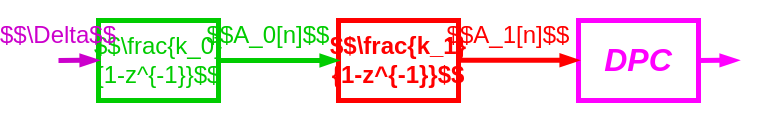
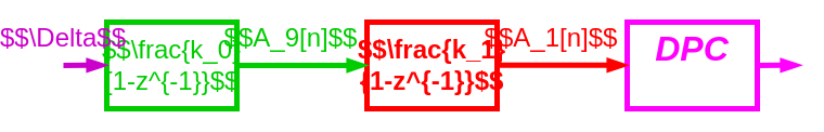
  <mxCell id="0" />
  <mxCell id="1" parent="0" />
  <mxCell id="2" value="" style="rounded=0;whiteSpace=wrap;html=1;fillColor=none;strokeWidth=5;strokeColor=#00CC00;" vertex="1" parent="1"><mxGeometry x="90" y="20" width="120" height="80" as="geometry" /></mxCell>
  <mxCell id="3" value="" style="rounded=0;whiteSpace=wrap;html=1;fillColor=none;strokeWidth=5;strokeColor=#FF0000;" vertex="1" parent="1"><mxGeometry x="330" y="20" width="120" height="80" as="geometry" /></mxCell>
  <mxCell id="4" value="" style="rounded=0;whiteSpace=wrap;html=1;fillColor=none;strokeWidth=5;strokeColor=#FF00FF;" vertex="1" parent="1"><mxGeometry x="570" y="20" width="120" height="80" as="geometry" /></mxCell>
  <mxCell id="5" value="" style="endArrow=blockThin;html=1;rounded=0;entryX=0;entryY=0.5;entryDx=0;entryDy=0;strokeWidth=5;endFill=1;strokeColor=#00CC00;" edge="1" parent="1" target="3"><mxGeometry width="50" height="50" relative="1" as="geometry"><mxPoint x="210" y="60" as="sourcePoint" /><mxPoint x="260" y="10" as="targetPoint" /></mxGeometry></mxCell>
  <mxCell id="6" value="" style="endArrow=blockThin;html=1;rounded=0;entryX=0;entryY=0.5;entryDx=0;entryDy=0;strokeWidth=5;endFill=1;strokeColor=#FF0000;" edge="1" parent="1"><mxGeometry width="50" height="50" relative="1" as="geometry"><mxPoint x="450" y="59.76" as="sourcePoint" /><mxPoint x="570" y="59.76" as="targetPoint" /></mxGeometry></mxCell>
  <mxCell id="7" value="&lt;font style=&quot;color: rgb(0, 204, 0); font-size: 24px;&quot;&gt;$$\frac{k_0}{1-z^{-1}}$$&lt;/font&gt;" style="text;html=1;align=center;verticalAlign=middle;whiteSpace=wrap;rounded=0;" vertex="1" parent="1"><mxGeometry x="120" y="45" width="60" height="30" as="geometry" /></mxCell>
  <mxCell id="8" value="&lt;font style=&quot;color: rgb(255, 0, 0); font-size: 24px;&quot;&gt;&lt;b style=&quot;&quot;&gt;$$\frac{k_1}{1-z^{-1}}$$&lt;/b&gt;&lt;/font&gt;" style="text;html=1;align=center;verticalAlign=middle;whiteSpace=wrap;rounded=0;" vertex="1" parent="1"><mxGeometry x="360" y="45" width="60" height="30" as="geometry" /></mxCell>
- <mxCell id="9" value="&lt;font style=&quot;font-size: 32px; color: rgb(255, 0, 255);&quot;&gt;&lt;b style=&quot;&quot;&gt;&lt;i style=&quot;&quot;&gt;DPC&lt;/i&gt;&lt;/b&gt;&lt;/font&gt;" style="text;html=1;align=center;verticalAlign=middle;whiteSpace=wrap;rounded=0;" vertex="1" parent="1"><mxGeometry x="600" y="45" width="60" height="30" as="geometry" /></mxCell>
+ <mxCell id="9" value="&lt;font style=&quot;font-size: 32px; color: rgb(255, 0, 255);&quot;&gt;&lt;b style=&quot;&quot;&gt;&lt;i style=&quot;&quot;&gt;DPC&lt;/i&gt;&lt;/b&gt;&lt;/font&gt;" style="text;html=1;align=center;verticalAlign=middle;whiteSpace=wrap;rounded=0;" vertex="1" parent="1"><mxGeometry x="600" y="30" width="60" height="30" as="geometry" /></mxCell>
  <mxCell id="10" value="" style="endArrow=blockThin;html=1;rounded=0;entryX=0;entryY=0.5;entryDx=0;entryDy=0;strokeWidth=5;endFill=1;strokeColor=#CC00CC;" edge="1" parent="1"><mxGeometry width="50" height="50" relative="1" as="geometry"><mxPoint x="50" y="60" as="sourcePoint" /><mxPoint x="90" y="59.76" as="targetPoint" /></mxGeometry></mxCell>
  <mxCell id="11" value="" style="endArrow=blockThin;html=1;rounded=0;entryX=0;entryY=0.5;entryDx=0;entryDy=0;strokeWidth=5;endFill=1;strokeColor=#FF00FF;" edge="1" parent="1"><mxGeometry width="50" height="50" relative="1" as="geometry"><mxPoint x="690" y="60" as="sourcePoint" /><mxPoint x="730" y="59.76" as="targetPoint" /></mxGeometry></mxCell>
  <mxCell id="12" value="&lt;font style=&quot;font-size: 24px; color: rgb(204, 0, 204);&quot;&gt;$$\Delta$$&lt;/font&gt;" style="text;html=1;align=center;verticalAlign=middle;whiteSpace=wrap;rounded=0;" vertex="1" parent="1"><mxGeometry x="20" y="20" width="60" height="30" as="geometry" /></mxCell>
- <mxCell id="13" value="&lt;font style=&quot;font-size: 24px; color: rgb(0, 204, 0);&quot;&gt;$$A_0[n]$$&lt;/font&gt;" style="text;html=1;align=center;verticalAlign=middle;whiteSpace=wrap;rounded=0;" vertex="1" parent="1"><mxGeometry x="230" y="20" width="60" height="30" as="geometry" /></mxCell>
+ <mxCell id="13" value="&lt;font style=&quot;font-size: 24px; color: rgb(0, 204, 0);&quot;&gt;$$A_9[n]$$&lt;/font&gt;" style="text;html=1;align=center;verticalAlign=middle;whiteSpace=wrap;rounded=0;" vertex="1" parent="1"><mxGeometry x="230" y="20" width="60" height="30" as="geometry" /></mxCell>
  <mxCell id="14" value="&lt;font style=&quot;font-size: 24px; color: rgb(255, 0, 0);&quot;&gt;$$A_1[n]$$&lt;/font&gt;" style="text;html=1;align=center;verticalAlign=middle;whiteSpace=wrap;rounded=0;" vertex="1" parent="1"><mxGeometry x="470" y="20" width="60" height="30" as="geometry" /></mxCell>
